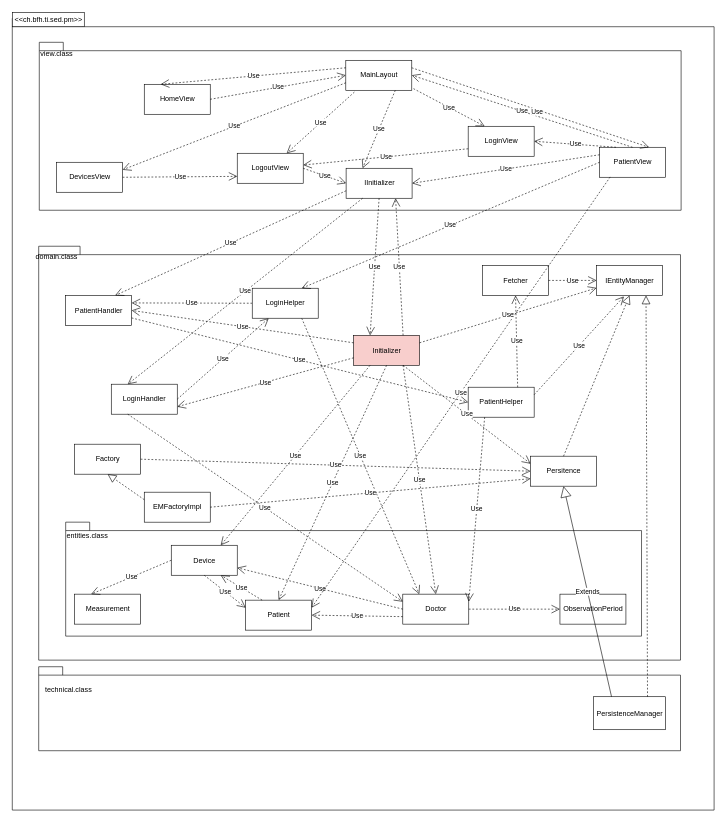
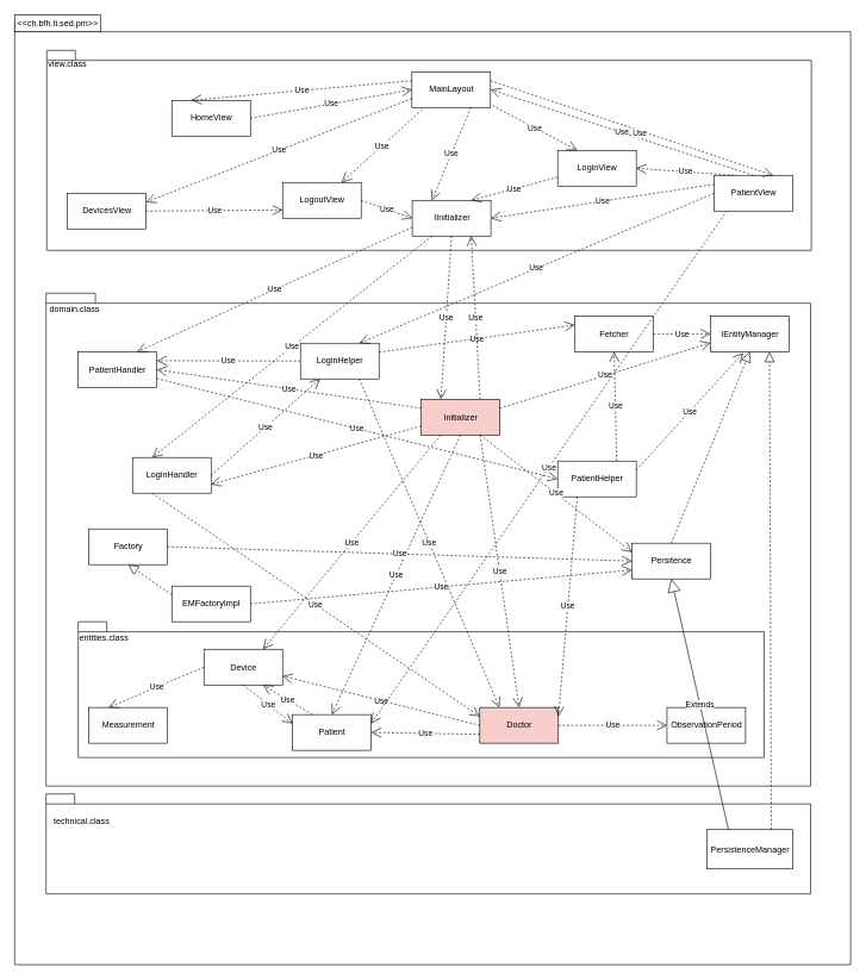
  <mxCell id="0" style=";html=1;" />
  <mxCell id="1" style=";html=1;" parent="0" />
  <mxCell id="2" value="" style="shape=folder;fontStyle=1;spacingTop=10;tabWidth=40;tabHeight=14;tabPosition=left;html=1;" parent="1" vertex="1"><mxGeometry x="20" y="30" width="1170" height="1320" as="geometry" /></mxCell>
  <mxCell id="3" value="&amp;lt;&amp;lt;ch.bfh.ti.sed.pm&amp;gt;&amp;gt;" style="html=1;" parent="1" vertex="1"><mxGeometry x="20" y="20" width="120" height="24" as="geometry" /></mxCell>
  <mxCell id="4" value="" style="shape=folder;fontStyle=1;spacingTop=10;tabWidth=40;tabHeight=14;tabPosition=left;html=1;" parent="1" vertex="1"><mxGeometry x="65" y="70" width="1070" height="280" as="geometry" /></mxCell>
  <mxCell id="5" value="" style="shape=folder;fontStyle=1;spacingTop=10;tabWidth=40;tabHeight=14;tabPosition=left;html=1;" parent="1" vertex="1"><mxGeometry x="64" y="410" width="1070" height="690" as="geometry" /></mxCell>
- <mxCell id="6" value="domain.class" style="text;html=1;strokeColor=none;fillColor=none;align=center;verticalAlign=middle;whiteSpace=wrap;rounded=0;" parent="1" vertex="1"><mxGeometry x="74" y="417" width="40" height="20" as="geometry" /></mxCell>
+ <mxCell id="6" value="domain.class" style="text;html=1;strokeColor=none;fillColor=none;align=center;verticalAlign=middle;whiteSpace=wrap;rounded=0;" parent="1" vertex="1"><mxGeometry x="84" y="422" width="40" height="20" as="geometry" /></mxCell>
  <mxCell id="7" value="view.class" style="text;html=1;strokeColor=none;fillColor=none;align=center;verticalAlign=middle;whiteSpace=wrap;rounded=0;" parent="1" vertex="1"><mxGeometry x="74" y="80" width="40" height="20" as="geometry" /></mxCell>
  <mxCell id="8" value="" style="shape=folder;fontStyle=1;spacingTop=10;tabWidth=40;tabHeight=14;tabPosition=left;html=1;" parent="1" vertex="1"><mxGeometry x="64" y="1111" width="1070" height="140" as="geometry" /></mxCell>
  <mxCell id="9" value="technical.class" style="text;align=center;fontStyle=0;verticalAlign=middle;spacingLeft=3;spacingRight=3;strokeColor=none;rotatable=0;points=[[0,0.5],[1,0.5]];portConstraint=eastwest;" parent="1" vertex="1"><mxGeometry x="74" y="1135" width="80" height="26" as="geometry" /></mxCell>
  <mxCell id="10" value="PersistenceManager" style="html=1;" parent="1" vertex="1"><mxGeometry x="989" y="1161" width="120" height="55" as="geometry" /></mxCell>
  <mxCell id="11" value="DevicesView" style="html=1;" parent="1" vertex="1"><mxGeometry x="94" y="270" width="110" height="50" as="geometry" /></mxCell>
  <mxCell id="12" value="IInitializer" style="html=1;" parent="1" vertex="1"><mxGeometry x="576.5" y="280" width="110" height="50" as="geometry" /></mxCell>
  <mxCell id="13" value="LoginView" style="html=1;" parent="1" vertex="1"><mxGeometry x="780" y="210" width="110" height="50" as="geometry" /></mxCell>
  <mxCell id="14" value="LogoutView" style="html=1;" parent="1" vertex="1"><mxGeometry x="395" y="255" width="110" height="50" as="geometry" /></mxCell>
  <mxCell id="15" value="MainLayout" style="html=1;" parent="1" vertex="1"><mxGeometry x="576" y="100" width="110" height="50" as="geometry" /></mxCell>
  <mxCell id="16" value="PatientView" style="html=1;" parent="1" vertex="1"><mxGeometry x="999" y="245" width="110" height="50" as="geometry" /></mxCell>
  <mxCell id="17" value="HomeView" style="html=1;" parent="1" vertex="1"><mxGeometry x="240" y="140" width="110" height="50" as="geometry" /></mxCell>
  <mxCell id="18" value="LoginHandler" style="html=1;" parent="1" vertex="1"><mxGeometry x="185" y="640" width="110" height="50" as="geometry" /></mxCell>
  <mxCell id="19" value="PatientHandler" style="html=1;" parent="1" vertex="1"><mxGeometry x="109" y="492" width="110" height="50" as="geometry" /></mxCell>
  <mxCell id="20" value="PatientHelper" style="html=1;" parent="1" vertex="1"><mxGeometry x="780" y="645" width="110" height="50" as="geometry" /></mxCell>
  <mxCell id="21" value="Fetcher" style="html=1;" parent="1" vertex="1"><mxGeometry x="804" y="442" width="110" height="50" as="geometry" /></mxCell>
  <mxCell id="22" value="IEntityManager" style="html=1;" parent="1" vertex="1"><mxGeometry x="994" y="442" width="110" height="50" as="geometry" /></mxCell>
  <mxCell id="23" value="" style="shape=folder;fontStyle=1;spacingTop=10;tabWidth=40;tabHeight=14;tabPosition=left;html=1;" parent="1" vertex="1"><mxGeometry x="109" y="870" width="960" height="190" as="geometry" /></mxCell>
  <mxCell id="24" value="entities.class" style="text;html=1;" parent="1" vertex="1"><mxGeometry x="109" y="878.5" width="100" height="30" as="geometry" /></mxCell>
  <mxCell id="25" value="Device" style="html=1;" parent="1" vertex="1"><mxGeometry x="285" y="908.5" width="110" height="50" as="geometry" /></mxCell>
- <mxCell id="26" value="Doctor" style="html=1;" parent="1" vertex="1"><mxGeometry x="671" y="990" width="110" height="50" as="geometry" /></mxCell>
+ <mxCell id="26" value="Doctor" style="html=1;fillColor=#f8cecc;" parent="1" vertex="1"><mxGeometry x="671" y="990" width="110" height="50" as="geometry" /></mxCell>
  <mxCell id="27" value="Measurement" style="html=1;" parent="1" vertex="1"><mxGeometry x="124" y="990" width="110" height="50" as="geometry" /></mxCell>
  <mxCell id="28" value="Patient" style="html=1;" parent="1" vertex="1"><mxGeometry x="409" y="1000" width="110" height="50" as="geometry" /></mxCell>
  <mxCell id="29" value="ObservationPeriod" style="html=1;" parent="1" vertex="1"><mxGeometry x="933" y="990" width="110" height="50" as="geometry" /></mxCell>
  <mxCell id="30" value="Use" style="endArrow=open;endSize=12;dashed=1;html=1;exitX=0.5;exitY=1;exitDx=0;exitDy=0;entryX=0;entryY=0.25;entryDx=0;entryDy=0;" parent="1" source="25" target="28" edge="1"><mxGeometry width="160" relative="1" as="geometry"><mxPoint x="139" y="868.5" as="sourcePoint" /><mxPoint x="299" y="868.5" as="targetPoint" /></mxGeometry></mxCell>
  <mxCell id="31" value="Use" style="endArrow=open;endSize=12;dashed=1;html=1;exitX=0;exitY=0.5;exitDx=0;exitDy=0;entryX=0.25;entryY=0;entryDx=0;entryDy=0;" parent="1" source="25" target="27" edge="1"><mxGeometry width="160" relative="1" as="geometry"><mxPoint x="289" y="777.5" as="sourcePoint" /><mxPoint x="160" y="980" as="targetPoint" /></mxGeometry></mxCell>
  <mxCell id="32" value="Use" style="endArrow=open;endSize=12;dashed=1;html=1;exitX=1;exitY=0.5;exitDx=0;exitDy=0;entryX=0;entryY=0.5;entryDx=0;entryDy=0;" parent="1" source="26" target="29" edge="1"><mxGeometry width="160" relative="1" as="geometry"><mxPoint x="680" y="783.5" as="sourcePoint" /><mxPoint x="840" y="783.5" as="targetPoint" /></mxGeometry></mxCell>
  <mxCell id="33" value="Use" style="endArrow=open;endSize=12;dashed=1;html=1;exitX=0;exitY=0.75;exitDx=0;exitDy=0;entryX=1;entryY=0.5;entryDx=0;entryDy=0;" parent="1" source="26" target="28" edge="1"><mxGeometry width="160" relative="1" as="geometry"><mxPoint x="455.5" y="870" as="sourcePoint" /><mxPoint x="615.5" y="870" as="targetPoint" /></mxGeometry></mxCell>
  <mxCell id="34" value="Use" style="endArrow=open;endSize=12;dashed=1;html=1;entryX=1;entryY=0.75;entryDx=0;entryDy=0;exitX=0;exitY=0.5;exitDx=0;exitDy=0;" parent="1" source="26" target="25" edge="1"><mxGeometry width="160" relative="1" as="geometry"><mxPoint x="680" y="880" as="sourcePoint" /><mxPoint x="788" y="779" as="targetPoint" /></mxGeometry></mxCell>
  <mxCell id="35" value="Use" style="endArrow=open;endSize=12;dashed=1;html=1;exitX=0.25;exitY=0;exitDx=0;exitDy=0;entryX=0.75;entryY=1;entryDx=0;entryDy=0;" parent="1" source="28" target="25" edge="1"><mxGeometry width="160" relative="1" as="geometry"><mxPoint x="139" y="868.5" as="sourcePoint" /><mxPoint x="299" y="868.5" as="targetPoint" /></mxGeometry></mxCell>
  <mxCell id="36" value="Use" style="endArrow=open;endSize=12;dashed=1;html=1;exitX=1;exitY=0.75;exitDx=0;exitDy=0;entryX=0;entryY=0.5;entryDx=0;entryDy=0;" parent="1" source="19" target="20" edge="1"><mxGeometry width="160" relative="1" as="geometry"><mxPoint x="589" y="520" as="sourcePoint" /><mxPoint x="749" y="520" as="targetPoint" /></mxGeometry></mxCell>
  <mxCell id="37" value="Use" style="endArrow=open;endSize=12;dashed=1;html=1;exitX=0.75;exitY=1;exitDx=0;exitDy=0;entryX=0.25;entryY=0;entryDx=0;entryDy=0;" parent="1" source="72" target="26" edge="1"><mxGeometry width="160" relative="1" as="geometry"><mxPoint x="439" y="492" as="sourcePoint" /><mxPoint x="599" y="492" as="targetPoint" /></mxGeometry></mxCell>
+ <mxCell id="38" value="Use" style="endArrow=open;endSize=12;dashed=1;html=1;exitX=1;exitY=0.25;exitDx=0;exitDy=0;entryX=0;entryY=0.25;entryDx=0;entryDy=0;" parent="1" source="72" target="21" edge="1"><mxGeometry width="160" relative="1" as="geometry"><mxPoint x="445" y="480.5" as="sourcePoint" /><mxPoint x="605" y="480.5" as="targetPoint" /></mxGeometry></mxCell>
  <mxCell id="39" value="Use" style="endArrow=open;endSize=12;dashed=1;html=1;exitX=0.25;exitY=1;exitDx=0;exitDy=0;entryX=0;entryY=0.25;entryDx=0;entryDy=0;" parent="1" source="18" target="26" edge="1"><mxGeometry width="160" relative="1" as="geometry"><mxPoint x="149" y="559.5" as="sourcePoint" /><mxPoint x="309" y="559.5" as="targetPoint" /></mxGeometry></mxCell>
  <mxCell id="40" value="Use" style="endArrow=open;endSize=12;dashed=1;html=1;exitX=1;exitY=0.5;exitDx=0;exitDy=0;entryX=0.25;entryY=1;entryDx=0;entryDy=0;" parent="1" source="18" target="72" edge="1"><mxGeometry width="160" relative="1" as="geometry"><mxPoint x="202" y="460" as="sourcePoint" /><mxPoint x="270" y="506" as="targetPoint" /></mxGeometry></mxCell>
  <mxCell id="41" value="Use" style="endArrow=open;endSize=12;dashed=1;html=1;exitX=1;exitY=0.5;exitDx=0;exitDy=0;entryX=0;entryY=0.5;entryDx=0;entryDy=0;" parent="1" source="21" target="22" edge="1"><mxGeometry width="160" relative="1" as="geometry"><mxPoint x="864" y="450" as="sourcePoint" /><mxPoint x="1024" y="450" as="targetPoint" /></mxGeometry></mxCell>
  <mxCell id="42" value="Use" style="endArrow=open;endSize=12;dashed=1;html=1;entryX=1;entryY=0.25;entryDx=0;entryDy=0;exitX=0.162;exitY=0.989;exitDx=0;exitDy=0;exitPerimeter=0;" parent="1" source="16" target="28" edge="1"><mxGeometry width="160" relative="1" as="geometry"><mxPoint x="829" y="320" as="sourcePoint" /><mxPoint x="989" y="320" as="targetPoint" /></mxGeometry></mxCell>
  <mxCell id="43" value="Use" style="endArrow=open;endSize=12;dashed=1;html=1;exitX=1;exitY=0.25;exitDx=0;exitDy=0;entryX=0.415;entryY=1.033;entryDx=0;entryDy=0;entryPerimeter=0;" parent="1" source="20" target="22" edge="1"><mxGeometry width="160" relative="1" as="geometry"><mxPoint x="804" y="554" as="sourcePoint" /><mxPoint x="964" y="554" as="targetPoint" /></mxGeometry></mxCell>
  <mxCell id="44" value="Use" style="endArrow=open;endSize=12;dashed=1;html=1;exitX=0.75;exitY=0;exitDx=0;exitDy=0;entryX=0.5;entryY=1;entryDx=0;entryDy=0;" parent="1" source="20" target="21" edge="1"><mxGeometry width="160" relative="1" as="geometry"><mxPoint x="605" y="480.5" as="sourcePoint" /><mxPoint x="765" y="480.5" as="targetPoint" /></mxGeometry></mxCell>
  <mxCell id="45" value="Use" style="endArrow=open;endSize=12;dashed=1;html=1;exitX=0.25;exitY=1;exitDx=0;exitDy=0;entryX=1;entryY=0.25;entryDx=0;entryDy=0;" parent="1" source="20" target="26" edge="1"><mxGeometry width="160" relative="1" as="geometry"><mxPoint x="779" y="558.5" as="sourcePoint" /><mxPoint x="939" y="558.5" as="targetPoint" /></mxGeometry></mxCell>
  <mxCell id="46" value="Use" style="endArrow=open;endSize=12;dashed=1;html=1;exitX=0;exitY=0.5;exitDx=0;exitDy=0;entryX=1;entryY=0.25;entryDx=0;entryDy=0;" parent="1" source="72" target="19" edge="1"><mxGeometry width="160" relative="1" as="geometry"><mxPoint x="739" y="340" as="sourcePoint" /><mxPoint x="899" y="340" as="targetPoint" /></mxGeometry></mxCell>
  <mxCell id="47" value="Use" style="endArrow=open;endSize=12;dashed=1;html=1;exitX=0.25;exitY=0;exitDx=0;exitDy=0;entryX=1;entryY=0.5;entryDx=0;entryDy=0;" parent="1" source="16" target="13" edge="1"><mxGeometry width="160" relative="1" as="geometry"><mxPoint x="919" y="50" as="sourcePoint" /><mxPoint x="1079" y="50" as="targetPoint" /></mxGeometry></mxCell>
  <mxCell id="48" value="Use" style="endArrow=open;endSize=12;dashed=1;html=1;exitX=0.5;exitY=0;exitDx=0;exitDy=0;entryX=1;entryY=0.5;entryDx=0;entryDy=0;" parent="1" source="16" target="15" edge="1"><mxGeometry width="160" relative="1" as="geometry"><mxPoint x="859" y="70" as="sourcePoint" /><mxPoint x="1019" y="70" as="targetPoint" /></mxGeometry></mxCell>
  <mxCell id="49" value="Use" style="endArrow=open;endSize=12;dashed=1;html=1;exitX=0;exitY=0.25;exitDx=0;exitDy=0;entryX=1;entryY=0.5;entryDx=0;entryDy=0;" parent="1" source="16" target="12" edge="1"><mxGeometry width="160" relative="1" as="geometry"><mxPoint x="930" y="-20" as="sourcePoint" /><mxPoint x="1090" y="-20" as="targetPoint" /></mxGeometry></mxCell>
  <mxCell id="50" value="Use" style="endArrow=open;endSize=12;dashed=1;html=1;exitX=1;exitY=0.25;exitDx=0;exitDy=0;entryX=0.75;entryY=0;entryDx=0;entryDy=0;" parent="1" source="15" target="16" edge="1"><mxGeometry x="0.062" y="-4" width="160" relative="1" as="geometry"><mxPoint x="370" y="225" as="sourcePoint" /><mxPoint x="530" y="225" as="targetPoint" /><mxPoint x="1" as="offset" /></mxGeometry></mxCell>
  <mxCell id="51" value="Use" style="endArrow=open;endSize=12;dashed=1;html=1;exitX=0.75;exitY=1;exitDx=0;exitDy=0;entryX=0.25;entryY=0;entryDx=0;entryDy=0;" parent="1" source="15" target="12" edge="1"><mxGeometry width="160" relative="1" as="geometry"><mxPoint x="749" y="90" as="sourcePoint" /><mxPoint x="909" y="90" as="targetPoint" /></mxGeometry></mxCell>
  <mxCell id="52" value="Use" style="endArrow=open;endSize=12;dashed=1;html=1;exitX=0;exitY=0.75;exitDx=0;exitDy=0;entryX=1;entryY=0.25;entryDx=0;entryDy=0;" parent="1" source="15" target="11" edge="1"><mxGeometry width="160" relative="1" as="geometry"><mxPoint x="759" y="100" as="sourcePoint" /><mxPoint x="919" y="100" as="targetPoint" /></mxGeometry></mxCell>
  <mxCell id="53" value="Use" style="endArrow=open;endSize=12;dashed=1;html=1;exitX=0;exitY=0.25;exitDx=0;exitDy=0;entryX=0.25;entryY=0;entryDx=0;entryDy=0;" parent="1" source="15" target="17" edge="1"><mxGeometry width="160" relative="1" as="geometry"><mxPoint x="724" y="80" as="sourcePoint" /><mxPoint x="884" y="80" as="targetPoint" /></mxGeometry></mxCell>
  <mxCell id="54" value="Use" style="endArrow=open;endSize=12;dashed=1;html=1;exitX=1.026;exitY=0.946;exitDx=0;exitDy=0;entryX=0.25;entryY=0;entryDx=0;entryDy=0;exitPerimeter=0;" parent="1" source="15" target="13" edge="1"><mxGeometry width="160" relative="1" as="geometry"><mxPoint x="727" y="127" as="sourcePoint" /><mxPoint x="887" y="127" as="targetPoint" /></mxGeometry></mxCell>
  <mxCell id="55" value="Use" style="endArrow=open;endSize=12;dashed=1;html=1;exitX=0.13;exitY=1.06;exitDx=0;exitDy=0;entryX=0.75;entryY=0;entryDx=0;entryDy=0;exitPerimeter=0;" parent="1" source="15" target="14" edge="1"><mxGeometry width="160" relative="1" as="geometry"><mxPoint x="790" y="127" as="sourcePoint" /><mxPoint x="950" y="127" as="targetPoint" /></mxGeometry></mxCell>
- <mxCell id="56" value="Use" style="endArrow=open;endSize=12;dashed=1;html=1;exitX=0;exitY=0.75;exitDx=0;exitDy=0;" parent="1" source="13" target="14" edge="1"><mxGeometry width="160" relative="1" as="geometry"><mxPoint x="655" y="190" as="sourcePoint" /><mxPoint x="815" y="190" as="targetPoint" /></mxGeometry></mxCell>
+ <mxCell id="56" value="Use" style="endArrow=open;endSize=12;dashed=1;html=1;exitX=0;exitY=0.75;exitDx=0;exitDy=0;entryX=0.75;entryY=0;entryDx=0;entryDy=0;" parent="1" source="13" target="12" edge="1"><mxGeometry width="160" relative="1" as="geometry"><mxPoint x="655" y="190" as="sourcePoint" /><mxPoint x="815" y="190" as="targetPoint" /></mxGeometry></mxCell>
  <mxCell id="57" value="Use" style="endArrow=open;endSize=12;dashed=1;html=1;exitX=1;exitY=0.5;exitDx=0;exitDy=0;entryX=0;entryY=0.5;entryDx=0;entryDy=0;" parent="1" source="14" target="12" edge="1"><mxGeometry width="160" relative="1" as="geometry"><mxPoint x="529" y="244.5" as="sourcePoint" /><mxPoint x="689" y="244.5" as="targetPoint" /></mxGeometry></mxCell>
  <mxCell id="58" value="Use" style="endArrow=open;endSize=12;dashed=1;html=1;exitX=1;exitY=0.5;exitDx=0;exitDy=0;entryX=0;entryY=0.5;entryDx=0;entryDy=0;" parent="1" source="17" target="15" edge="1"><mxGeometry width="160" relative="1" as="geometry"><mxPoint x="370" y="150" as="sourcePoint" /><mxPoint x="530" y="150" as="targetPoint" /></mxGeometry></mxCell>
  <mxCell id="59" value="Use" style="endArrow=open;endSize=12;dashed=1;html=1;exitX=1;exitY=0.5;exitDx=0;exitDy=0;" parent="1" source="11" edge="1"><mxGeometry width="160" relative="1" as="geometry"><mxPoint x="235" y="293.5" as="sourcePoint" /><mxPoint x="395" y="293.5" as="targetPoint" /></mxGeometry></mxCell>
  <mxCell id="60" value="Initializer" style="html=1;fillColor=#f8cecc;" parent="1" vertex="1"><mxGeometry x="589" y="558.5" width="110" height="50" as="geometry" /></mxCell>
  <mxCell id="61" value="Use" style="endArrow=open;endSize=12;dashed=1;html=1;exitX=0.75;exitY=0;exitDx=0;exitDy=0;entryX=0.75;entryY=1;entryDx=0;entryDy=0;" parent="1" source="60" target="12" edge="1"><mxGeometry width="160" relative="1" as="geometry"><mxPoint x="699" y="909.5" as="sourcePoint" /><mxPoint x="859" y="909.5" as="targetPoint" /></mxGeometry></mxCell>
  <mxCell id="62" value="Use" style="endArrow=open;endSize=12;dashed=1;html=1;exitX=0.25;exitY=1;exitDx=0;exitDy=0;entryX=0.75;entryY=0;entryDx=0;entryDy=0;" parent="1" source="60" target="25" edge="1"><mxGeometry width="160" relative="1" as="geometry"><mxPoint x="425.5" y="909.5" as="sourcePoint" /><mxPoint x="290" y="680" as="targetPoint" /></mxGeometry></mxCell>
  <mxCell id="63" value="Use" style="endArrow=open;endSize=12;dashed=1;html=1;entryX=1;entryY=0.75;entryDx=0;entryDy=0;exitX=0;exitY=0.75;exitDx=0;exitDy=0;" parent="1" source="60" target="18" edge="1"><mxGeometry width="160" relative="1" as="geometry"><mxPoint x="470" y="950" as="sourcePoint" /><mxPoint x="377" y="950" as="targetPoint" /></mxGeometry></mxCell>
  <mxCell id="64" value="Use" style="endArrow=open;endSize=12;dashed=1;html=1;exitX=0;exitY=0.25;exitDx=0;exitDy=0;entryX=1;entryY=0.5;entryDx=0;entryDy=0;" parent="1" source="60" target="19" edge="1"><mxGeometry width="160" relative="1" as="geometry"><mxPoint x="277" y="950" as="sourcePoint" /><mxPoint x="260" y="517" as="targetPoint" /></mxGeometry></mxCell>
  <mxCell id="65" value="Use" style="endArrow=open;endSize=12;dashed=1;html=1;exitX=1;exitY=0.25;exitDx=0;exitDy=0;entryX=0;entryY=0.75;entryDx=0;entryDy=0;" parent="1" source="60" target="22" edge="1"><mxGeometry width="160" relative="1" as="geometry"><mxPoint x="247" y="934.5" as="sourcePoint" /><mxPoint x="407" y="934.5" as="targetPoint" /></mxGeometry></mxCell>
  <mxCell id="66" value="Use" style="endArrow=open;endSize=12;dashed=1;html=1;exitX=0.5;exitY=1;exitDx=0;exitDy=0;entryX=0.5;entryY=0;entryDx=0;entryDy=0;" parent="1" source="60" target="28" edge="1"><mxGeometry width="160" relative="1" as="geometry"><mxPoint x="479" y="900" as="sourcePoint" /><mxPoint x="639" y="900" as="targetPoint" /></mxGeometry></mxCell>
  <mxCell id="67" value="Use" style="endArrow=open;endSize=12;dashed=1;html=1;entryX=0.5;entryY=0;entryDx=0;entryDy=0;exitX=0.75;exitY=1;exitDx=0;exitDy=0;" parent="1" source="60" target="26" edge="1"><mxGeometry width="160" relative="1" as="geometry"><mxPoint x="650" y="910" as="sourcePoint" /><mxPoint x="665" y="909.5" as="targetPoint" /></mxGeometry></mxCell>
  <mxCell id="68" value="Use" style="endArrow=open;endSize=12;dashed=1;html=1;exitX=0.25;exitY=1;exitDx=0;exitDy=0;entryX=0.25;entryY=0;entryDx=0;entryDy=0;" parent="1" source="12" target="18" edge="1"><mxGeometry width="160" relative="1" as="geometry"><mxPoint x="395" y="329.5" as="sourcePoint" /><mxPoint x="555" y="329.5" as="targetPoint" /></mxGeometry></mxCell>
  <mxCell id="69" value="Use" style="endArrow=open;endSize=12;dashed=1;html=1;exitX=0;exitY=0.75;exitDx=0;exitDy=0;entryX=0.75;entryY=0;entryDx=0;entryDy=0;" parent="1" source="12" target="19" edge="1"><mxGeometry width="160" relative="1" as="geometry"><mxPoint x="330" y="390" as="sourcePoint" /><mxPoint x="490" y="390" as="targetPoint" /></mxGeometry></mxCell>
  <mxCell id="70" value="Use" style="endArrow=open;endSize=12;dashed=1;html=1;exitX=0.5;exitY=1;exitDx=0;exitDy=0;entryX=0.25;entryY=0;entryDx=0;entryDy=0;" parent="1" source="12" target="60" edge="1"><mxGeometry width="160" relative="1" as="geometry"><mxPoint x="442.5" y="400" as="sourcePoint" /><mxPoint x="602.5" y="400" as="targetPoint" /></mxGeometry></mxCell>
  <mxCell id="71" value="" style="endArrow=block;dashed=1;endFill=0;endSize=12;html=1;exitX=0.75;exitY=0;exitDx=0;exitDy=0;entryX=0.75;entryY=1;entryDx=0;entryDy=0;" parent="1" source="10" target="22" edge="1"><mxGeometry width="160" relative="1" as="geometry"><mxPoint x="1150" y="899" as="sourcePoint" /><mxPoint x="1079" y="500" as="targetPoint" /></mxGeometry></mxCell>
  <mxCell id="72" value="LoginHelper" style="html=1;" parent="1" vertex="1"><mxGeometry x="420" y="480" width="110" height="50" as="geometry" /></mxCell>
  <mxCell id="73" value="Use" style="endArrow=open;endSize=12;dashed=1;html=1;exitX=0;exitY=0.5;exitDx=0;exitDy=0;entryX=0.75;entryY=0;entryDx=0;entryDy=0;" parent="1" source="16" target="72" edge="1"><mxGeometry width="160" relative="1" as="geometry"><mxPoint x="999" y="270" as="sourcePoint" /><mxPoint x="234" y="602.5" as="targetPoint" /></mxGeometry></mxCell>
  <mxCell id="74" value="Factory" style="html=1;" vertex="1" parent="1"><mxGeometry x="124" y="740" width="110" height="50" as="geometry" /></mxCell>
  <mxCell id="75" value="Persitence" style="html=1;" vertex="1" parent="1"><mxGeometry x="884" y="760" width="110" height="50" as="geometry" /></mxCell>
  <mxCell id="76" value="EMFactoryImpl" style="html=1;" vertex="1" parent="1"><mxGeometry x="240" y="820" width="110" height="50" as="geometry" /></mxCell>
  <mxCell id="77" value="Extends" style="endArrow=block;endSize=16;endFill=0;html=1;exitX=0.25;exitY=0;exitDx=0;exitDy=0;entryX=0.5;entryY=1;entryDx=0;entryDy=0;" edge="1" parent="1" source="10" target="75"><mxGeometry width="160" relative="1" as="geometry"><mxPoint x="280" y="1310" as="sourcePoint" /><mxPoint x="440" y="1310" as="targetPoint" /></mxGeometry></mxCell>
  <mxCell id="78" value="Use" style="endArrow=open;endSize=12;dashed=1;html=1;exitX=1;exitY=0.5;exitDx=0;exitDy=0;entryX=0;entryY=0.5;entryDx=0;entryDy=0;" edge="1" parent="1" source="74" target="75"><mxGeometry width="160" relative="1" as="geometry"><mxPoint x="640" y="1040" as="sourcePoint" /><mxPoint x="460" y="1431.5" as="targetPoint" /></mxGeometry></mxCell>
  <mxCell id="79" value="" style="endArrow=block;dashed=1;endFill=0;endSize=12;html=1;exitX=0.5;exitY=0;exitDx=0;exitDy=0;entryX=0.5;entryY=1;entryDx=0;entryDy=0;" edge="1" parent="1" source="75" target="22"><mxGeometry width="160" relative="1" as="geometry"><mxPoint x="1089" y="1171" as="sourcePoint" /><mxPoint x="1086.5" y="502" as="targetPoint" /></mxGeometry></mxCell>
  <mxCell id="80" value="" style="endArrow=block;dashed=1;endFill=0;endSize=12;html=1;exitX=0;exitY=0.25;exitDx=0;exitDy=0;entryX=0.5;entryY=1;entryDx=0;entryDy=0;" edge="1" parent="1" source="76" target="74"><mxGeometry width="160" relative="1" as="geometry"><mxPoint x="1089" y="1171" as="sourcePoint" /><mxPoint x="1086.5" y="502" as="targetPoint" /></mxGeometry></mxCell>
  <mxCell id="81" value="Use" style="endArrow=open;endSize=12;dashed=1;html=1;exitX=1;exitY=0.5;exitDx=0;exitDy=0;entryX=0;entryY=0.75;entryDx=0;entryDy=0;" edge="1" parent="1" source="76" target="75"><mxGeometry width="160" relative="1" as="geometry"><mxPoint x="244" y="775" as="sourcePoint" /><mxPoint x="894" y="795" as="targetPoint" /></mxGeometry></mxCell>
  <mxCell id="82" value="Use" style="endArrow=open;endSize=12;dashed=1;html=1;exitX=0.75;exitY=1;exitDx=0;exitDy=0;entryX=0;entryY=0.25;entryDx=0;entryDy=0;" edge="1" parent="1" source="60" target="75"><mxGeometry width="160" relative="1" as="geometry"><mxPoint x="654" y="618.5" as="sourcePoint" /><mxPoint x="474" y="1010" as="targetPoint" /></mxGeometry></mxCell>
